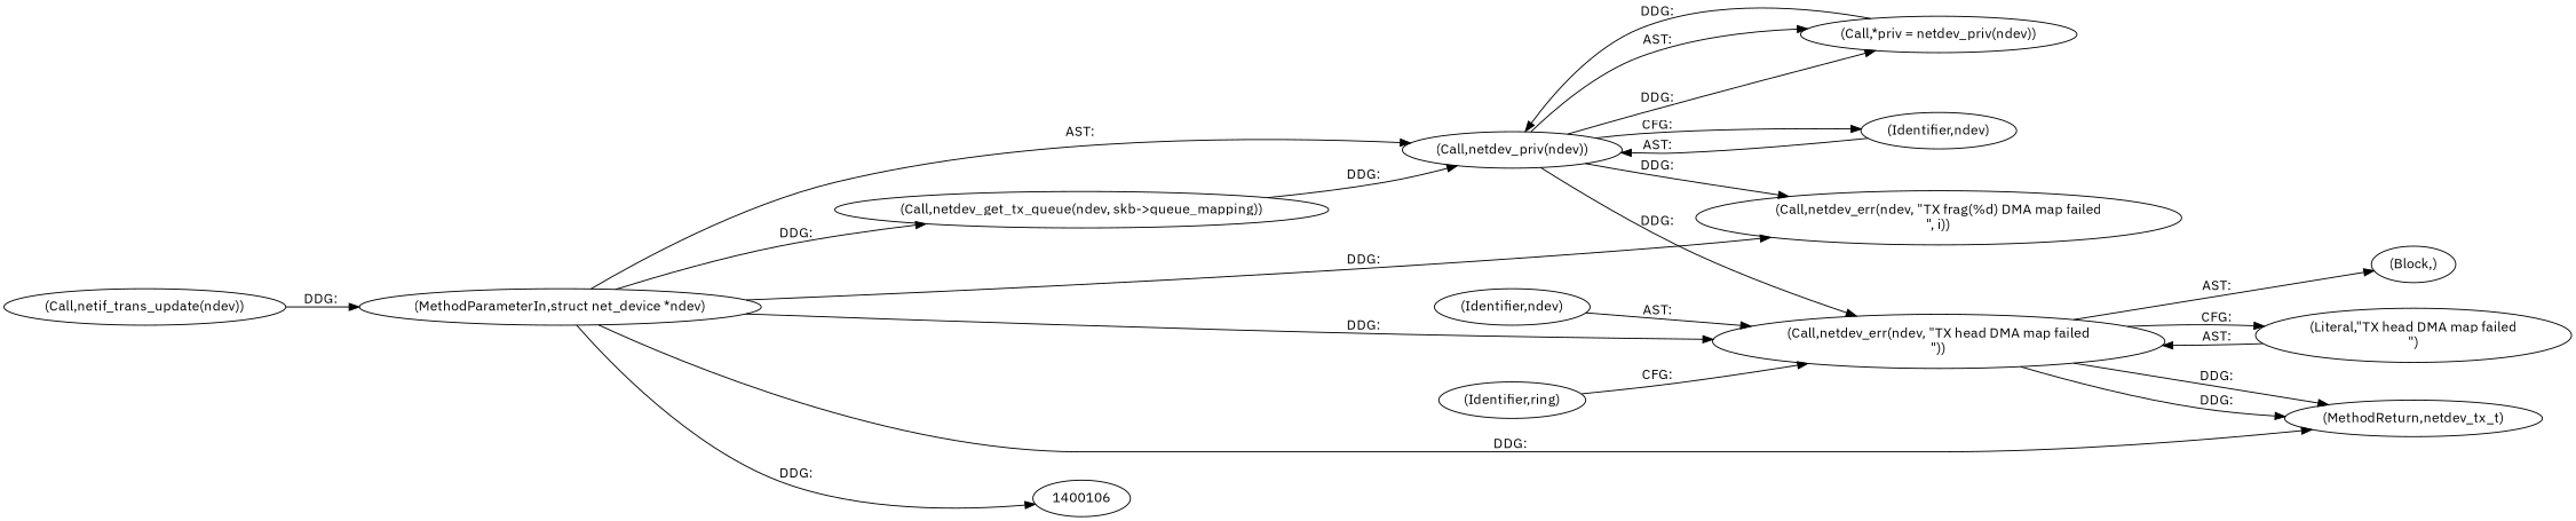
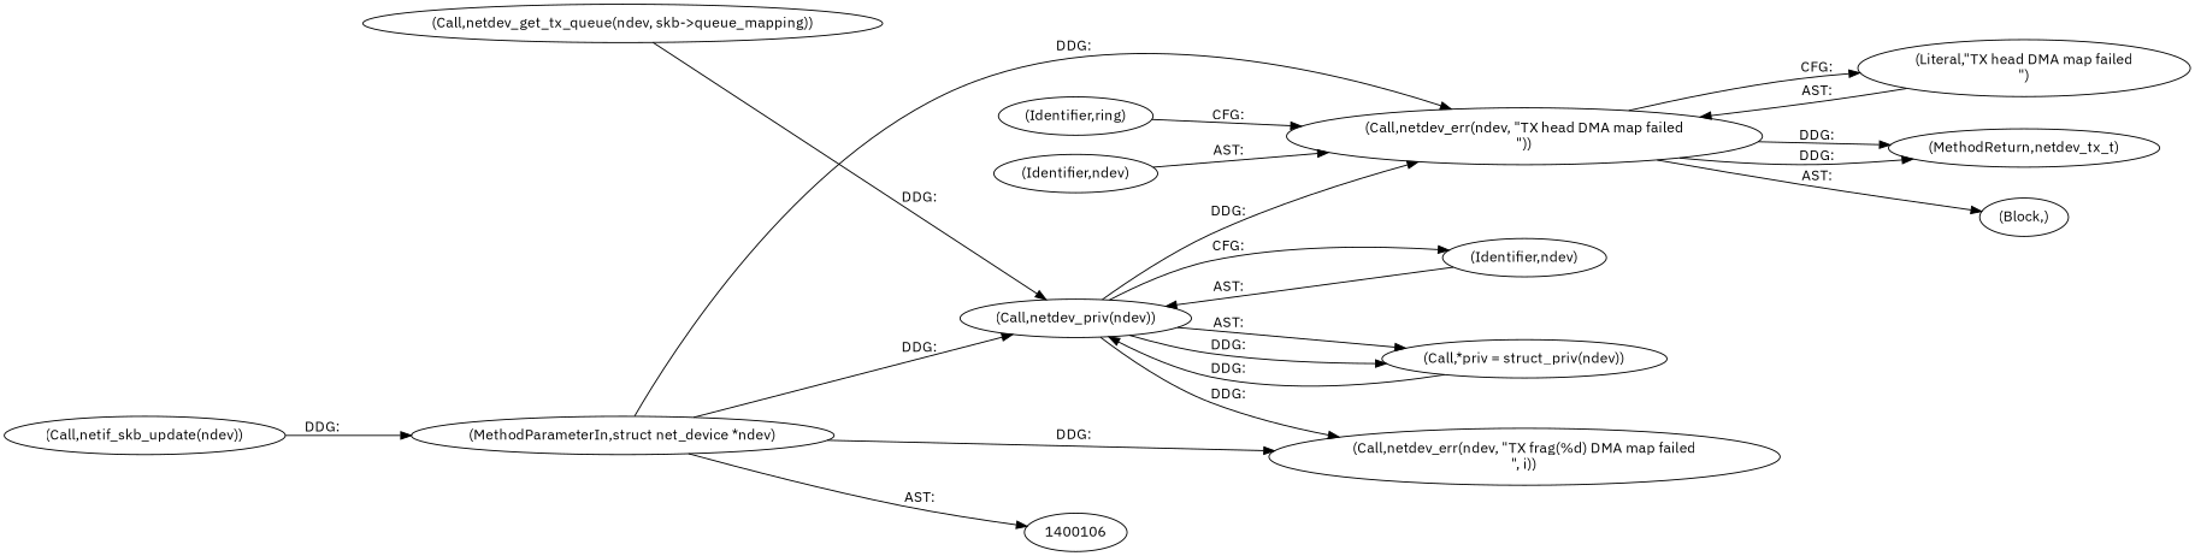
  digraph {
    fontname="IBM Plex Sans"
    rankdir=LR
    node [fontname="IBM Plex Sans"]
    edge [fontname="IBM Plex Sans"]
    n1 [label="(Call,netdev_err(ndev, \"TX head DMA map failed\n\"))"]
    n2 [label="(Literal,\"TX head DMA map failed\n\")"]
    n3 [label="(MethodReturn,netdev_tx_t)"]
    n4 [label="(Block,)"]
    n5 [label="(Call,netdev_priv(ndev))"]
    n6 [label="(Identifier,ndev)"]
-   n7 [label="(Call,*priv = netdev_priv(ndev))"]
+   n7 [label="(Call,*priv = struct_priv(ndev))"]
    n8 [label="(Call,netdev_err(ndev, \"TX frag(%d) DMA map failed\n\", i))"]
    n9 [label="(Call,netdev_get_tx_queue(ndev, skb->queue_mapping))"]
    n10 [label="(MethodParameterIn,struct net_device *ndev)"]
    n11 [label=1400106]
-   n12 [label="(Call,netif_trans_update(ndev))"]
+   n12 [label="(Call,netif_skb_update(ndev))"]
    n13 [label="(Identifier,ring)"]
    n14 [label="(Identifier,ndev)"]
    n1 -> n2 [label="CFG: "]
    n1 -> n3 [label="DDG: "]
    n1 -> n3 [label="DDG: "]
    n1 -> n4 [label="AST: "]
    n2 -> n1 [label="AST: "]
    n5 -> n1 [label="DDG: "]
    n5 -> n6 [label="CFG: "]
    n5 -> n7 [label="AST: "]
    n5 -> n7 [label="DDG: "]
    n5 -> n8 [label="DDG: "]
    n6 -> n5 [label="AST: "]
    n7 -> n5 [label="DDG: "]
    n9 -> n5 [label="DDG: "]
    n10 -> n1 [label="DDG: "]
-   n10 -> n3 [label="DDG: "]
-   n10 -> n5 [label="AST: "]
+   n10 -> n5 [label="DDG: "]
    n10 -> n8 [label="DDG: "]
-   n10 -> n9 [label="DDG: "]
-   n10 -> n11 [label="DDG: "]
+   n10 -> n11 [label="AST: "]
    n12 -> n10 [label="DDG: "]
    n13 -> n1 [label="CFG: "]
    n14 -> n1 [label="AST: "]
  }
